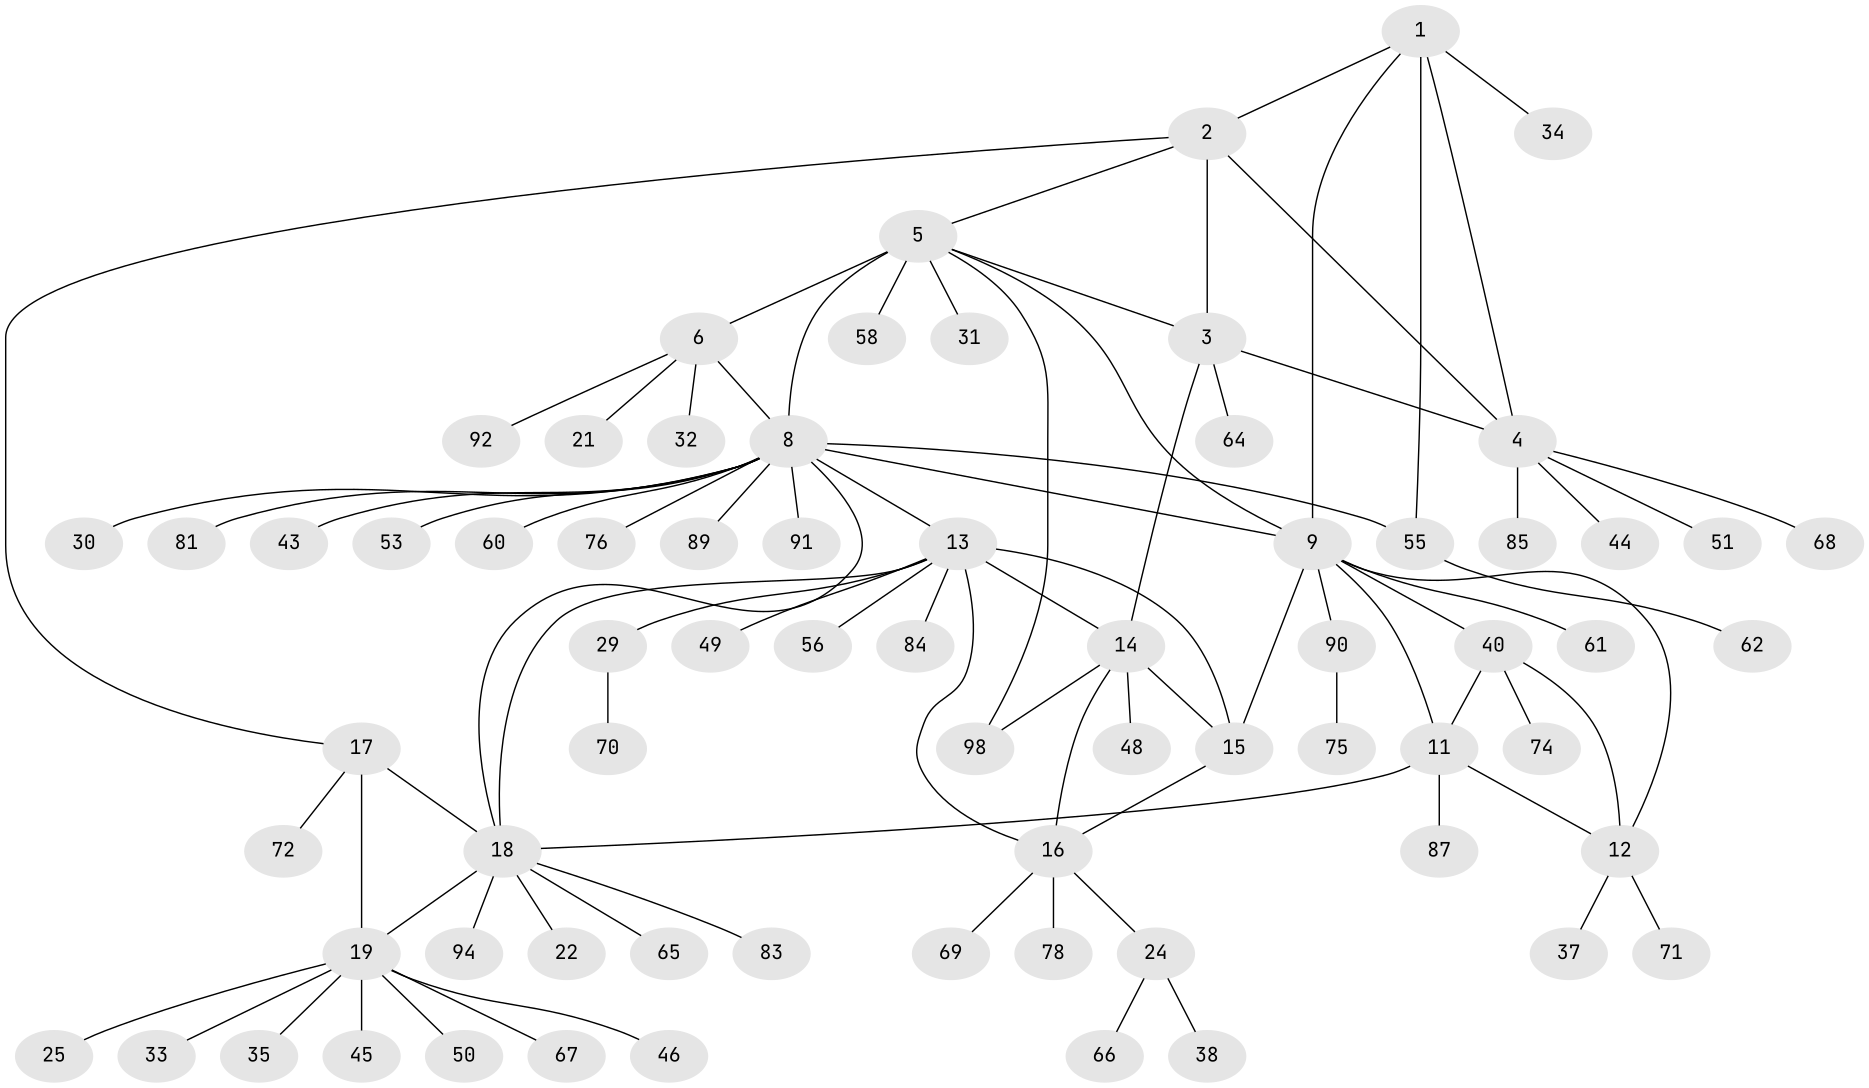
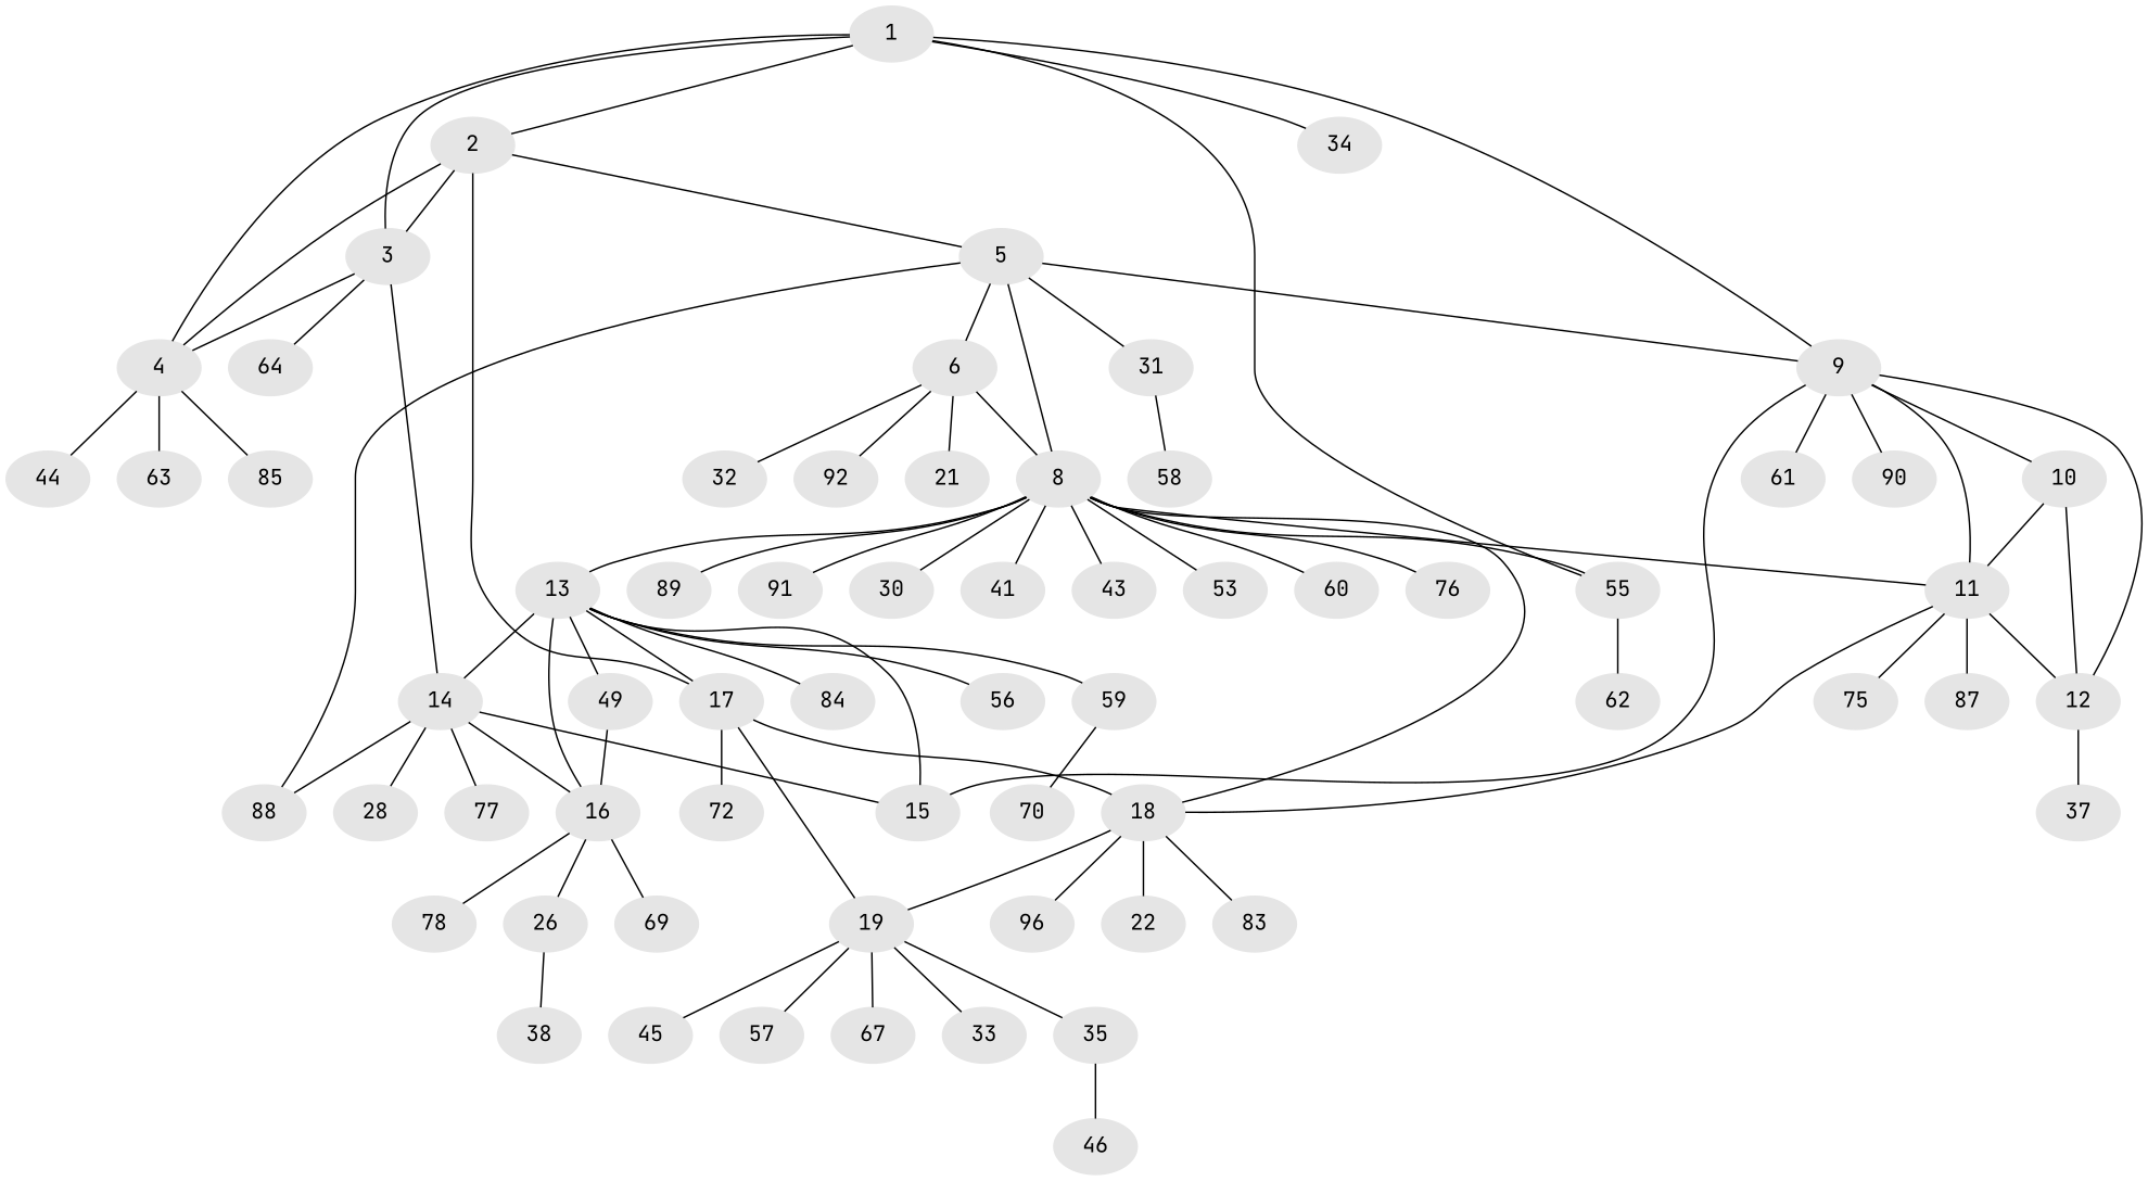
  graph {
    fontname="JetBrains Mono"
    node [color=gray90 fontname="JetBrains Mono" style=filled]
    edge [fontname="JetBrains Mono"]
    1 [super="+52"]
    2
    3 [super="+23"]
    4 [super="+50"]
    9 [super="+59"]
    34
    55 [super="+86"]
    5 [super="+7"]
    17 [super="+20"]
    14 [super="+40"]
    64
    44
-   51
-   63 [label=68]
+   63
    85
-   10 [super="+39" label=40]
+   10 [super="+39"]
    11 [super="+79"]
    12 [super="+80"]
    15
    61
    90
    62
    6 [super="+54"]
    8 [super="+93"]
    n25 [label=58]
    31 [super="+42"]
-   88 [label=98]
+   88
    18 [super="+27"]
    19 [super="+73"]
    72
    16 [super="+24"]
-   48
+   48 [label=28]
+   77
    21
    32
    92
    13 [super="+36"]
    30
-   41 [label=81]
+   41
    43
    53
    60 [super="+81"]
    76
    89
    91
-   29
+   29 [label=59]
    49 [super="+68"]
    56
    84
    22
-   65
    83
-   94
-   74
+   94 [label=96]
    75
    87
    37 [super="+47"]
-   71
-   26 [super="+58" label=24]
+   26 [super="+58"]
    69
    78
    70
    38
-   66
-   25
    33
    35
    45
-   57 [label=50]
+   57
    67
    46
    1 -- 2
-   5 -- 3
+   1 -- 3
    1 -- 4
    1 -- 9
    1 -- 34
    1 -- 55
    2 -- 3
    2 -- 4
    2 -- 5
    2 -- 17
    3 -- 4
    3 -- 14
    3 -- 64
    4 -- 44
-   4 -- 51
    4 -- 63
    4 -- 85
    9 -- 10
    9 -- 11
    9 -- 12
    9 -- 15
    9 -- 61
    9 -- 90
    55 -- 62
    5 -- 9
    5 -- 6 [weight=2]
    5 -- 8 [weight=2]
-   5 -- n25
+   31 -- n25
    5 -- 31
    5 -- 88
    17 -- 18 [weight=2]
    17 -- 19 [weight=2]
    17 -- 72
    14 -- 15
    14 -- 88
    14 -- 16
    14 -- 48
+   14 -- 77
    10 -- 11
    10 -- 12
-   10 -- 74
    11 -- 12
    11 -- 18
-   90 -- 75
+   11 -- 75
    11 -- 87
    12 -- 37
-   12 -- 71
-   15 -- 16
+   49 -- 16
    6 -- 8
    6 -- 21
    6 -- 32
    6 -- 92
-   8 -- 9
+   8 -- 11
    8 -- 55
    8 -- 18
    8 -- 13
    8 -- 30
    8 -- 41
    8 -- 43
    8 -- 53
    8 -- 60
    8 -- 76
    8 -- 89
    8 -- 91
    18 -- 19
    18 -- 22
-   18 -- 65
    18 -- 83
    18 -- 94
-   19 -- 25
    19 -- 33
    19 -- 35
    19 -- 45
    19 -- 57
    19 -- 67
    16 -- 26
    16 -- 69
    16 -- 78
-   13 -- 18
+   13 -- 17
    13 -- 14
    13 -- 15
    13 -- 16
    13 -- 29
    13 -- 49
    13 -- 56
    13 -- 84
    29 -- 70
    26 -- 38
-   26 -- 66
-   19 -- 46
+   35 -- 46
  }
